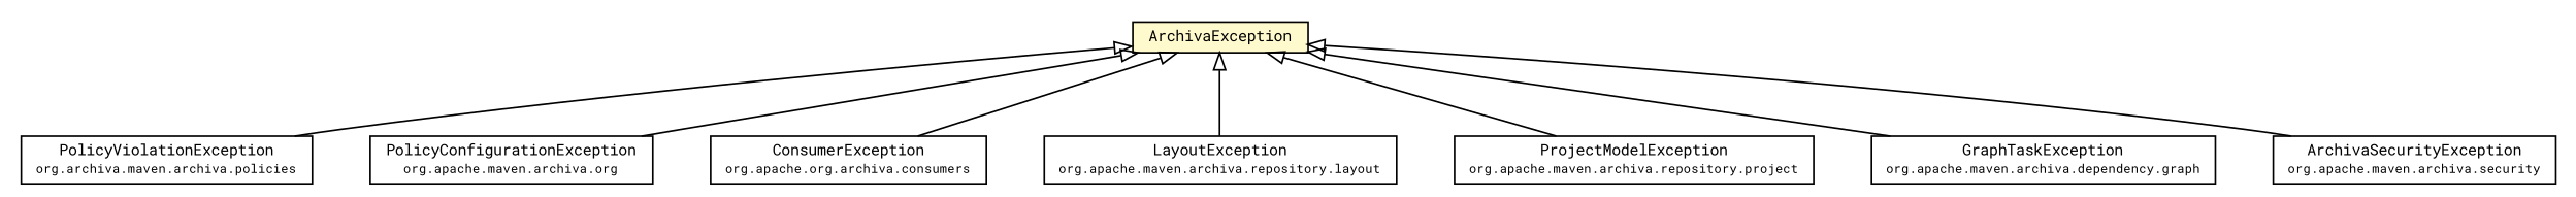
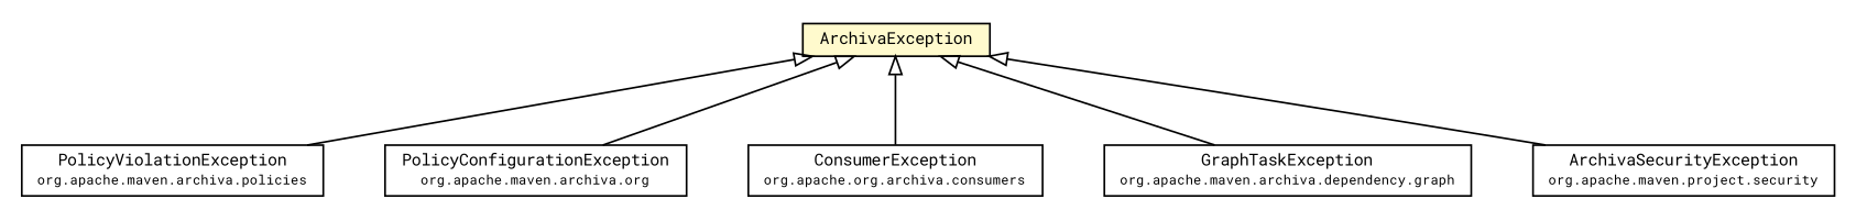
  digraph {
    fontname="Roboto Mono"
    node [fontcolor=black fontname="Roboto Mono" fontsize=9.0 shape=plaintext]
    edge [arrowtail=empty dir=back fontname="Roboto Mono" fontsize=10 headport=p labelfontname=Helvetica labelfontsize=10 tailport=p]
    n1 [label=<<table border="0" cellborder="1" cellspacing="0" cellpadding="2" port="p" bgcolor="lemonChiffon" href="./ArchivaException.html"> 		<tr><td><table border="0" cellspacing="0" cellpadding="1"> 			<tr><td> ArchivaException </td></tr> 		</table></td></tr> 		</table>>]
-   n2 [label=<<table border="0" cellborder="1" cellspacing="0" cellpadding="2" port="p" href="../policies/PolicyViolationException.html"> 		<tr><td><table border="0" cellspacing="0" cellpadding="1"> 			<tr><td> PolicyViolationException </td></tr> 			<tr><td><font point-size="7.0"> org.archiva.maven.archiva.policies </font></td></tr> 		</table></td></tr> 		</table>>]
+   n2 [label=<<table border="0" cellborder="1" cellspacing="0" cellpadding="2" port="p" href="../policies/PolicyViolationException.html"> 		<tr><td><table border="0" cellspacing="0" cellpadding="1"> 			<tr><td> PolicyViolationException </td></tr> 			<tr><td><font point-size="7.0"> org.apache.maven.archiva.policies </font></td></tr> 		</table></td></tr> 		</table>>]
    n3 [label=<<table border="0" cellborder="1" cellspacing="0" cellpadding="2" port="p" href="../policies/PolicyConfigurationException.html"> 		<tr><td><table border="0" cellspacing="0" cellpadding="1"> 			<tr><td> PolicyConfigurationException </td></tr> 			<tr><td><font point-size="7.0"> org.apache.maven.archiva.org </font></td></tr> 		</table></td></tr> 		</table>>]
    n4 [label=<<table border="0" cellborder="1" cellspacing="0" cellpadding="2" port="p" href="../consumers/ConsumerException.html"> 		<tr><td><table border="0" cellspacing="0" cellpadding="1"> 			<tr><td> ConsumerException </td></tr> 			<tr><td><font point-size="7.0"> org.apache.org.archiva.consumers </font></td></tr> 		</table></td></tr> 		</table>>]
-   n5 [label=<<table border="0" cellborder="1" cellspacing="0" cellpadding="2" port="p" href="../repository/layout/LayoutException.html"> 		<tr><td><table border="0" cellspacing="0" cellpadding="1"> 			<tr><td> LayoutException </td></tr> 			<tr><td><font point-size="7.0"> org.apache.maven.archiva.repository.layout </font></td></tr> 		</table></td></tr> 		</table>>]
-   n6 [label=<<table border="0" cellborder="1" cellspacing="0" cellpadding="2" port="p" href="../repository/project/ProjectModelException.html"> 		<tr><td><table border="0" cellspacing="0" cellpadding="1"> 			<tr><td> ProjectModelException </td></tr> 			<tr><td><font point-size="7.0"> org.apache.maven.archiva.repository.project </font></td></tr> 		</table></td></tr> 		</table>>]
    n7 [label=<<table border="0" cellborder="1" cellspacing="0" cellpadding="2" port="p" href="../dependency/graph/GraphTaskException.html"> 		<tr><td><table border="0" cellspacing="0" cellpadding="1"> 			<tr><td> GraphTaskException </td></tr> 			<tr><td><font point-size="7.0"> org.apache.maven.archiva.dependency.graph </font></td></tr> 		</table></td></tr> 		</table>>]
-   n8 [label=<<table border="0" cellborder="1" cellspacing="0" cellpadding="2" port="p" href="../security/ArchivaSecurityException.html"> 		<tr><td><table border="0" cellspacing="0" cellpadding="1"> 			<tr><td> ArchivaSecurityException </td></tr> 			<tr><td><font point-size="7.0"> org.apache.maven.archiva.security </font></td></tr> 		</table></td></tr> 		</table>>]
+   n8 [label=<<table border="0" cellborder="1" cellspacing="0" cellpadding="2" port="p" href="../security/ArchivaSecurityException.html"> 		<tr><td><table border="0" cellspacing="0" cellpadding="1"> 			<tr><td> ArchivaSecurityException </td></tr> 			<tr><td><font point-size="7.0"> org.apache.maven.project.security </font></td></tr> 		</table></td></tr> 		</table>>]
    n1 -> n2
    n1 -> n3
    n1 -> n4
-   n1 -> n5
-   n1 -> n6
    n1 -> n7
    n1 -> n8
  }
